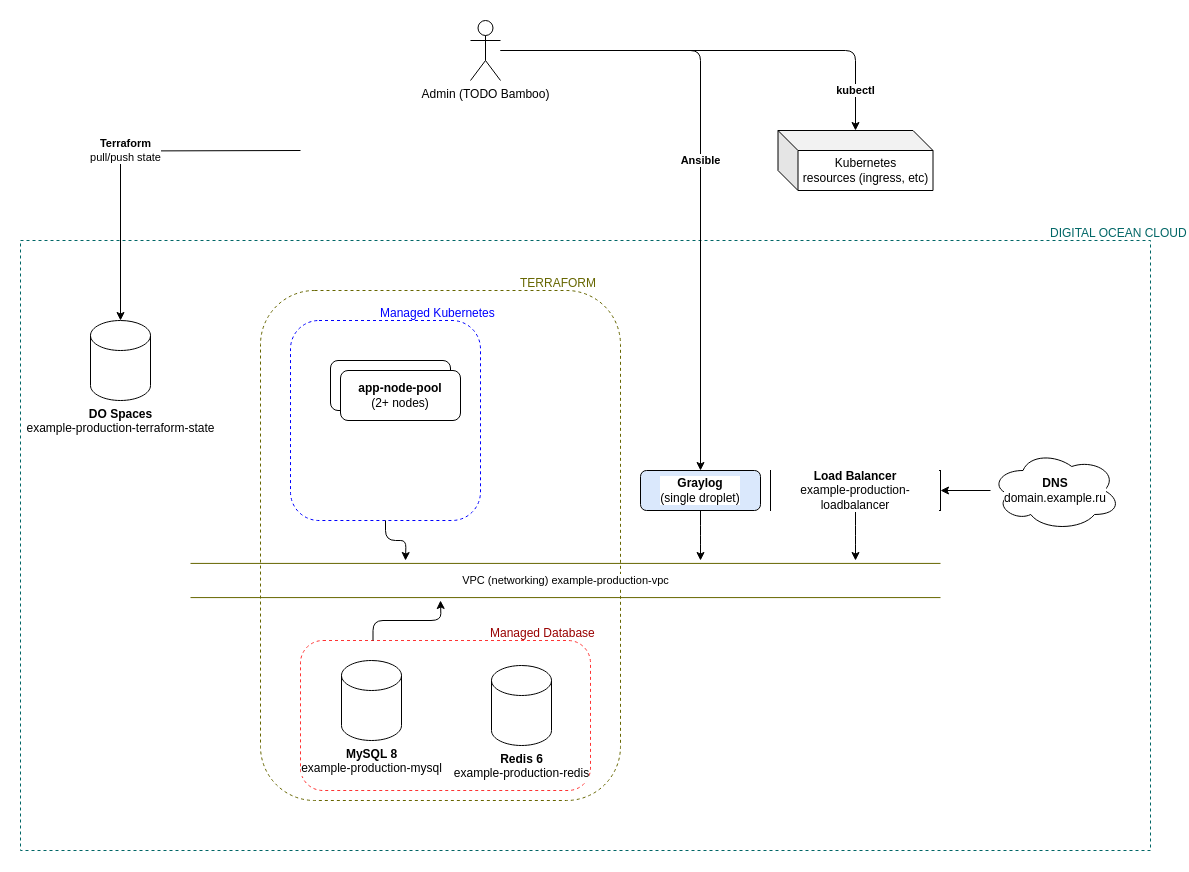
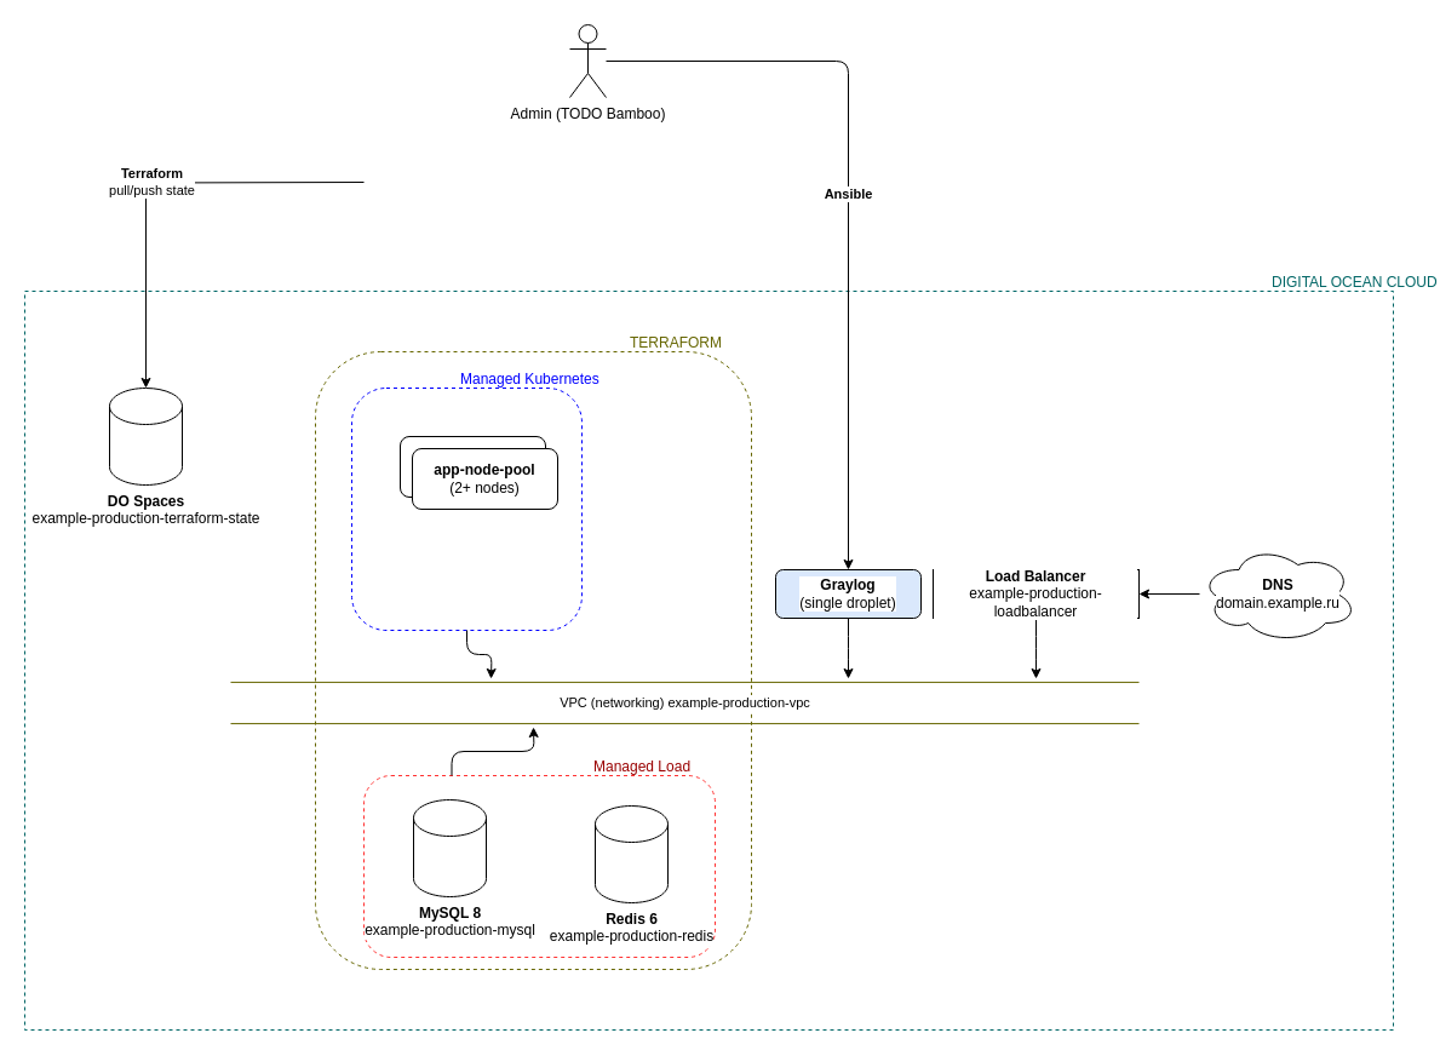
  <mxCell id="0" />
  <mxCell id="1" parent="0" />
  <mxCell id="2" value="&lt;font color=&quot;#006666&quot;&gt;DIGITAL OCEAN CLOUD&lt;/font&gt;" style="whiteSpace=wrap;html=1;fillColor=none;align=left;labelPosition=right;verticalLabelPosition=top;verticalAlign=bottom;spacing=0;spacingLeft=-100;dashed=1;labelBackgroundColor=#ffffff;fontColor=#000000;rounded=0;strokeColor=#006666;" parent="1" vertex="1"><mxGeometry x="20" y="240" width="1130" height="610" as="geometry" /></mxCell>
  <mxCell id="3" value="&lt;font color=&quot;#666600&quot;&gt;TERRAFORM&lt;/font&gt;" style="whiteSpace=wrap;html=1;fillColor=none;align=left;labelPosition=right;verticalLabelPosition=top;verticalAlign=bottom;spacing=0;spacingLeft=-100;dashed=1;labelBackgroundColor=#ffffff;rounded=1;fontColor=#FFFF66;strokeColor=#666600;" parent="1" vertex="1"><mxGeometry x="260" y="290" width="360" height="510" as="geometry" /></mxCell>
  <mxCell id="4" value="" style="group;labelBackgroundColor=#ffffff;fontColor=#000000;rounded=1;" parent="1" vertex="1" connectable="0"><mxGeometry x="290" y="320" width="230" height="200" as="geometry" /></mxCell>
  <mxCell id="5" value="&lt;font&gt;Managed Kubernetes&lt;/font&gt;" style="whiteSpace=wrap;html=1;fillColor=none;align=left;labelPosition=right;verticalLabelPosition=top;verticalAlign=bottom;spacing=0;spacingLeft=-100;dashed=1;labelBackgroundColor=#ffffff;rounded=1;strokeColor=#0000FF;fontColor=#0000FF;" parent="4" vertex="1"><mxGeometry width="190" height="200" as="geometry" /></mxCell>
  <mxCell id="6" value="app-node-pool&lt;br&gt;(2+ nodes)" style="whiteSpace=wrap;html=1;labelBackgroundColor=#ffffff;fontColor=#000000;fillColor=#FFFFFF;strokeColor=#000000;rounded=1;" parent="4" vertex="1"><mxGeometry x="40" y="40" width="120" height="50" as="geometry" /></mxCell>
  <mxCell id="7" value="" style="group;labelBackgroundColor=#ffffff;rounded=1;fontColor=#FF3333;" parent="1" vertex="1" connectable="0"><mxGeometry x="300" y="640" width="290" height="150" as="geometry" /></mxCell>
- <mxCell id="8" value="&lt;font color=&quot;#990000&quot;&gt;Managed Database&lt;/font&gt;" style="whiteSpace=wrap;html=1;fillColor=none;align=left;labelPosition=right;verticalLabelPosition=top;verticalAlign=bottom;spacing=0;spacingLeft=-100;dashed=1;strokeColor=#FF3333;labelBackgroundColor=#ffffff;fontColor=#000000;rounded=1;" parent="7" vertex="1"><mxGeometry width="290" height="150" as="geometry" /></mxCell>
+ <mxCell id="8" value="&lt;font color=&quot;#990000&quot;&gt;Managed Load&lt;/font&gt;" style="whiteSpace=wrap;html=1;fillColor=none;align=left;labelPosition=right;verticalLabelPosition=top;verticalAlign=bottom;spacing=0;spacingLeft=-100;dashed=1;strokeColor=#FF3333;labelBackgroundColor=#ffffff;fontColor=#000000;rounded=1;" parent="7" vertex="1"><mxGeometry width="290" height="150" as="geometry" /></mxCell>
  <mxCell id="9" value="&lt;b&gt;MySQL 8&lt;/b&gt;&lt;br&gt;example-production-mysql" style="shape=cylinder3;boundedLbl=1;backgroundOutline=1;size=15;html=1;labelPosition=center;verticalLabelPosition=bottom;align=center;verticalAlign=top;labelBackgroundColor=#ffffff;fontColor=#000000;fillColor=#FFFFFF;strokeColor=#000000;rounded=1;" parent="7" vertex="1"><mxGeometry x="41" y="20" width="60" height="80" as="geometry" /></mxCell>
  <mxCell id="10" value="&lt;b&gt;Redis 6&lt;/b&gt;&lt;br&gt;example-production-redis" style="shape=cylinder3;boundedLbl=1;backgroundOutline=1;size=15;html=1;labelPosition=center;verticalLabelPosition=bottom;align=center;verticalAlign=top;labelBackgroundColor=#ffffff;fontColor=#000000;fillColor=#FFFFFF;strokeColor=#000000;rounded=1;" parent="7" vertex="1"><mxGeometry x="191" y="25" width="60" height="80" as="geometry" /></mxCell>
  <mxCell id="11" value="VPC (networking) example-production-vpc" style="shape=link;html=1;width=34.167;labelBackgroundColor=#ffffff;fontColor=#000000;strokeColor=#666600;" parent="1" edge="1"><mxGeometry width="100" relative="1" as="geometry"><mxPoint x="190" y="580" as="sourcePoint" /><mxPoint x="940" y="580" as="targetPoint" /></mxGeometry></mxCell>
  <mxCell id="12" style="edgeStyle=orthogonalEdgeStyle;orthogonalLoop=1;jettySize=auto;html=1;exitX=0.25;exitY=0;exitDx=0;exitDy=0;labelBackgroundColor=#ffffff;fontColor=#000000;" parent="1" source="8" edge="1"><mxGeometry relative="1" as="geometry"><mxPoint x="440" y="600" as="targetPoint" /></mxGeometry></mxCell>
  <mxCell id="13" style="edgeStyle=orthogonalEdgeStyle;orthogonalLoop=1;jettySize=auto;html=1;labelBackgroundColor=#ffffff;fontColor=#000000;" parent="1" source="5" edge="1"><mxGeometry relative="1" as="geometry"><mxPoint x="405" y="560" as="targetPoint" /></mxGeometry></mxCell>
  <mxCell id="14" value="&lt;b&gt;Terraform&lt;/b&gt;&lt;br&gt;pull/push state" style="edgeStyle=orthogonalEdgeStyle;orthogonalLoop=1;jettySize=auto;html=1;entryX=0.5;entryY=0;entryDx=0;entryDy=0;entryPerimeter=0;labelBackgroundColor=#ffffff;fontColor=#000000;" parent="1" target="18" edge="1"><mxGeometry relative="1" as="geometry"><mxPoint x="300" y="150" as="sourcePoint" /></mxGeometry></mxCell>
  <mxCell id="15" value="&lt;b&gt;Ansible&lt;/b&gt;" style="edgeStyle=orthogonalEdgeStyle;orthogonalLoop=1;jettySize=auto;html=1;entryX=0.5;entryY=0;entryDx=0;entryDy=0;labelBackgroundColor=#ffffff;fontColor=#000000;" parent="1" source="17" target="20" edge="1"><mxGeometry relative="1" as="geometry" /></mxCell>
- <mxCell id="16" value="&lt;b&gt;kubectl&lt;/b&gt;" style="edgeStyle=orthogonalEdgeStyle;orthogonalLoop=1;jettySize=auto;html=1;labelBackgroundColor=#ffffff;fontColor=#000000;" parent="1" source="17" target="24" edge="1"><mxGeometry x="0.816" relative="1" as="geometry"><mxPoint as="offset" /></mxGeometry></mxCell>
  <mxCell id="17" value="Admin (TODO Bamboo)" style="shape=umlActor;verticalLabelPosition=bottom;verticalAlign=top;html=1;outlineConnect=0;labelBackgroundColor=#ffffff;fontColor=#000000;rounded=1;" parent="1" vertex="1"><mxGeometry x="470" y="20" width="30" height="60" as="geometry" /></mxCell>
  <mxCell id="18" value="&lt;b&gt;DO Spaces&lt;/b&gt;&lt;br&gt;example-production-terraform-state" style="shape=cylinder3;boundedLbl=1;backgroundOutline=1;size=15;html=1;labelPosition=center;verticalLabelPosition=bottom;align=center;verticalAlign=top;labelBackgroundColor=#ffffff;fontColor=#000000;fillColor=#FFFFFF;strokeColor=#000000;rounded=1;" parent="1" vertex="1"><mxGeometry x="90" y="320" width="60" height="80" as="geometry" /></mxCell>
  <mxCell id="19" style="edgeStyle=orthogonalEdgeStyle;orthogonalLoop=1;jettySize=auto;html=1;labelBackgroundColor=#ffffff;fontColor=#000000;" parent="1" source="20" edge="1"><mxGeometry relative="1" as="geometry"><mxPoint x="700" y="560" as="targetPoint" /></mxGeometry></mxCell>
  <mxCell id="20" value="&lt;b&gt;Graylog&lt;/b&gt;&lt;br&gt;(single droplet)" style="whiteSpace=wrap;html=1;labelBackgroundColor=#ffffff;fontColor=#000000;fillColor=#dae8fc;strokeColor=#000000;rounded=1;" parent="1" vertex="1"><mxGeometry x="640" y="470" width="120" height="40" as="geometry" /></mxCell>
  <mxCell id="21" style="edgeStyle=orthogonalEdgeStyle;orthogonalLoop=1;jettySize=auto;html=1;labelBackgroundColor=#ffffff;fontColor=#000000;" parent="1" source="22" edge="1"><mxGeometry relative="1" as="geometry"><mxPoint x="855" y="560" as="targetPoint" /></mxGeometry></mxCell>
  <mxCell id="22" value="&lt;b&gt;Load Balancer&lt;/b&gt;&lt;br&gt;example-production-loadbalancer" style="whiteSpace=wrap;html=1;labelBackgroundColor=#ffffff;fontColor=#000000;fillColor=#FFFFFF;strokeColor=#000000;rounded=0;" parent="1" vertex="1"><mxGeometry x="770" y="470" width="170" height="40" as="geometry" /></mxCell>
  <mxCell id="23" value="&lt;b&gt;app-node-pool&lt;/b&gt;&lt;br&gt;(2+ nodes)" style="whiteSpace=wrap;html=1;labelBackgroundColor=#ffffff;fontColor=#000000;fillColor=#FFFFFF;strokeColor=#000000;rounded=1;" parent="1" vertex="1"><mxGeometry x="340" y="370" width="120" height="50" as="geometry" /></mxCell>
- <mxCell id="24" value="Kubernetes&lt;br&gt;resources (ingress, etc)" style="shape=cube;whiteSpace=wrap;html=1;boundedLbl=1;backgroundOutline=1;darkOpacity=0.05;darkOpacity2=0.1;rounded=1;labelBackgroundColor=#ffffff;strokeColor=#000000;fillColor=#FFFFFF;fontColor=#000000;" parent="1" vertex="1"><mxGeometry x="777.5" y="130" width="155" height="60" as="geometry" /></mxCell>
  <mxCell id="25" style="edgeStyle=orthogonalEdgeStyle;orthogonalLoop=1;jettySize=auto;html=1;entryX=1;entryY=0.5;entryDx=0;entryDy=0;labelBackgroundColor=#ffffff;fontColor=#000000;" parent="1" source="26" target="22" edge="1"><mxGeometry relative="1" as="geometry" /></mxCell>
  <mxCell id="26" value="&lt;b&gt;DNS&lt;/b&gt;&lt;br&gt;domain.example.ru" style="ellipse;shape=cloud;whiteSpace=wrap;html=1;rounded=1;labelBackgroundColor=#ffffff;strokeColor=#000000;fillColor=#FFFFFF;fontColor=#000000;" parent="1" vertex="1"><mxGeometry x="990" y="450" width="130" height="80" as="geometry" /></mxCell>
